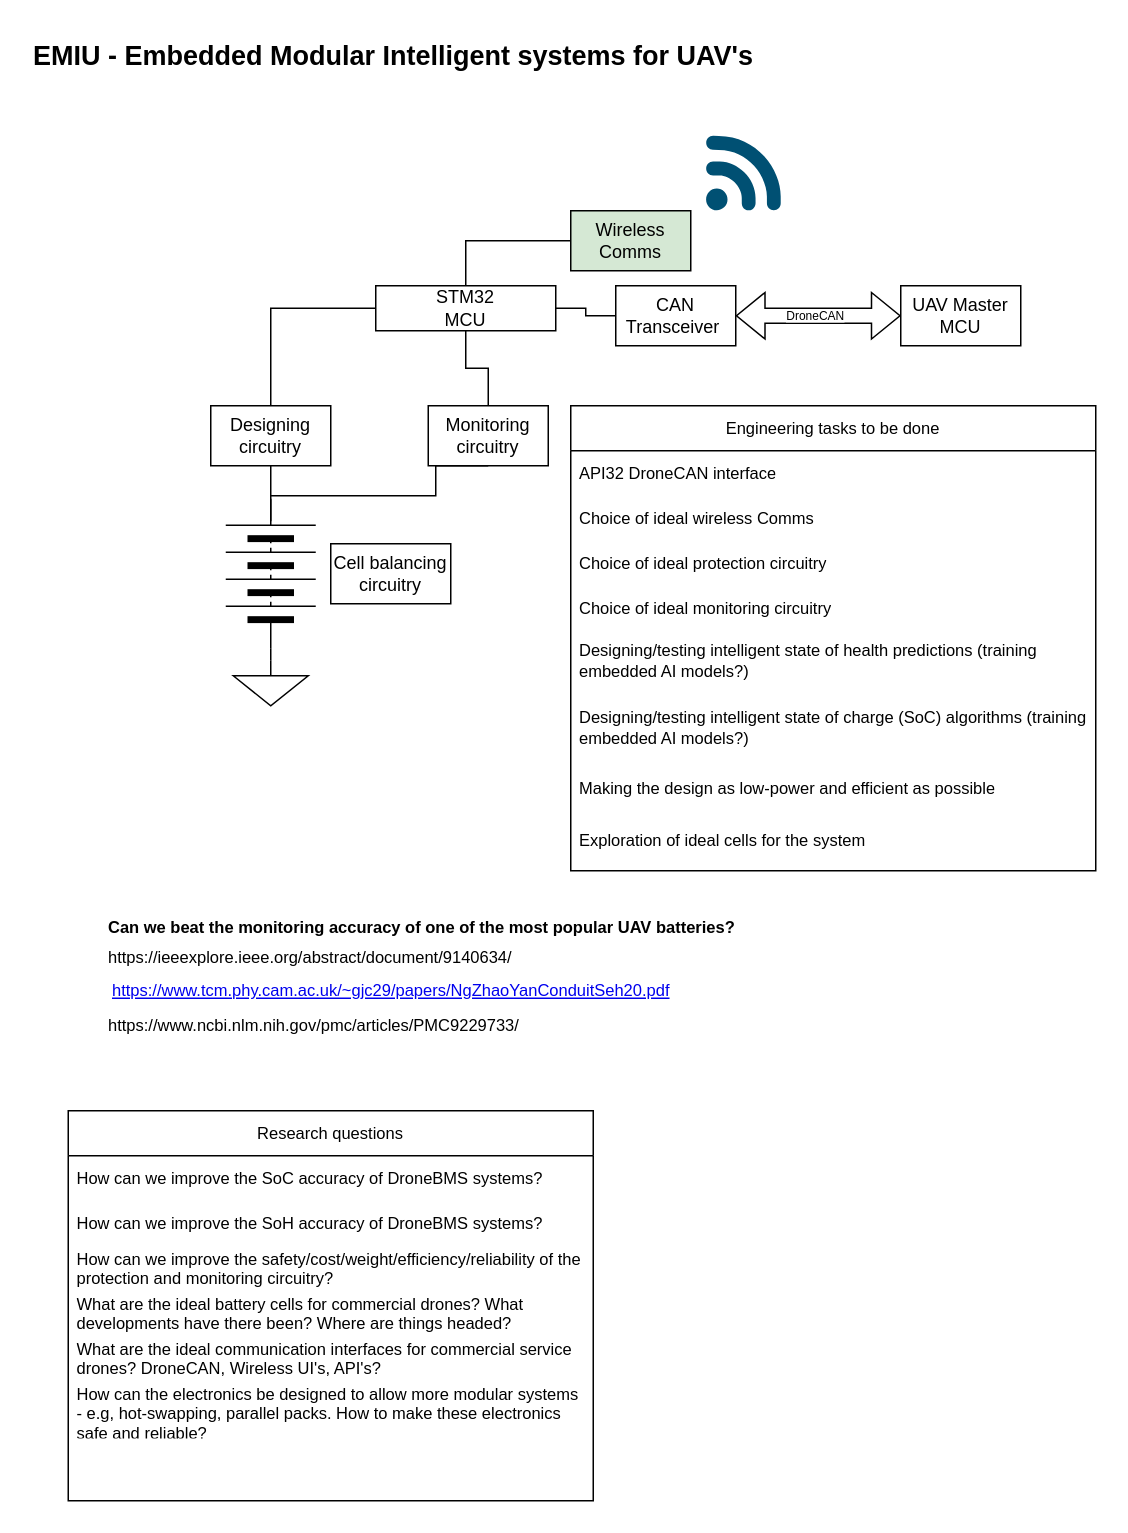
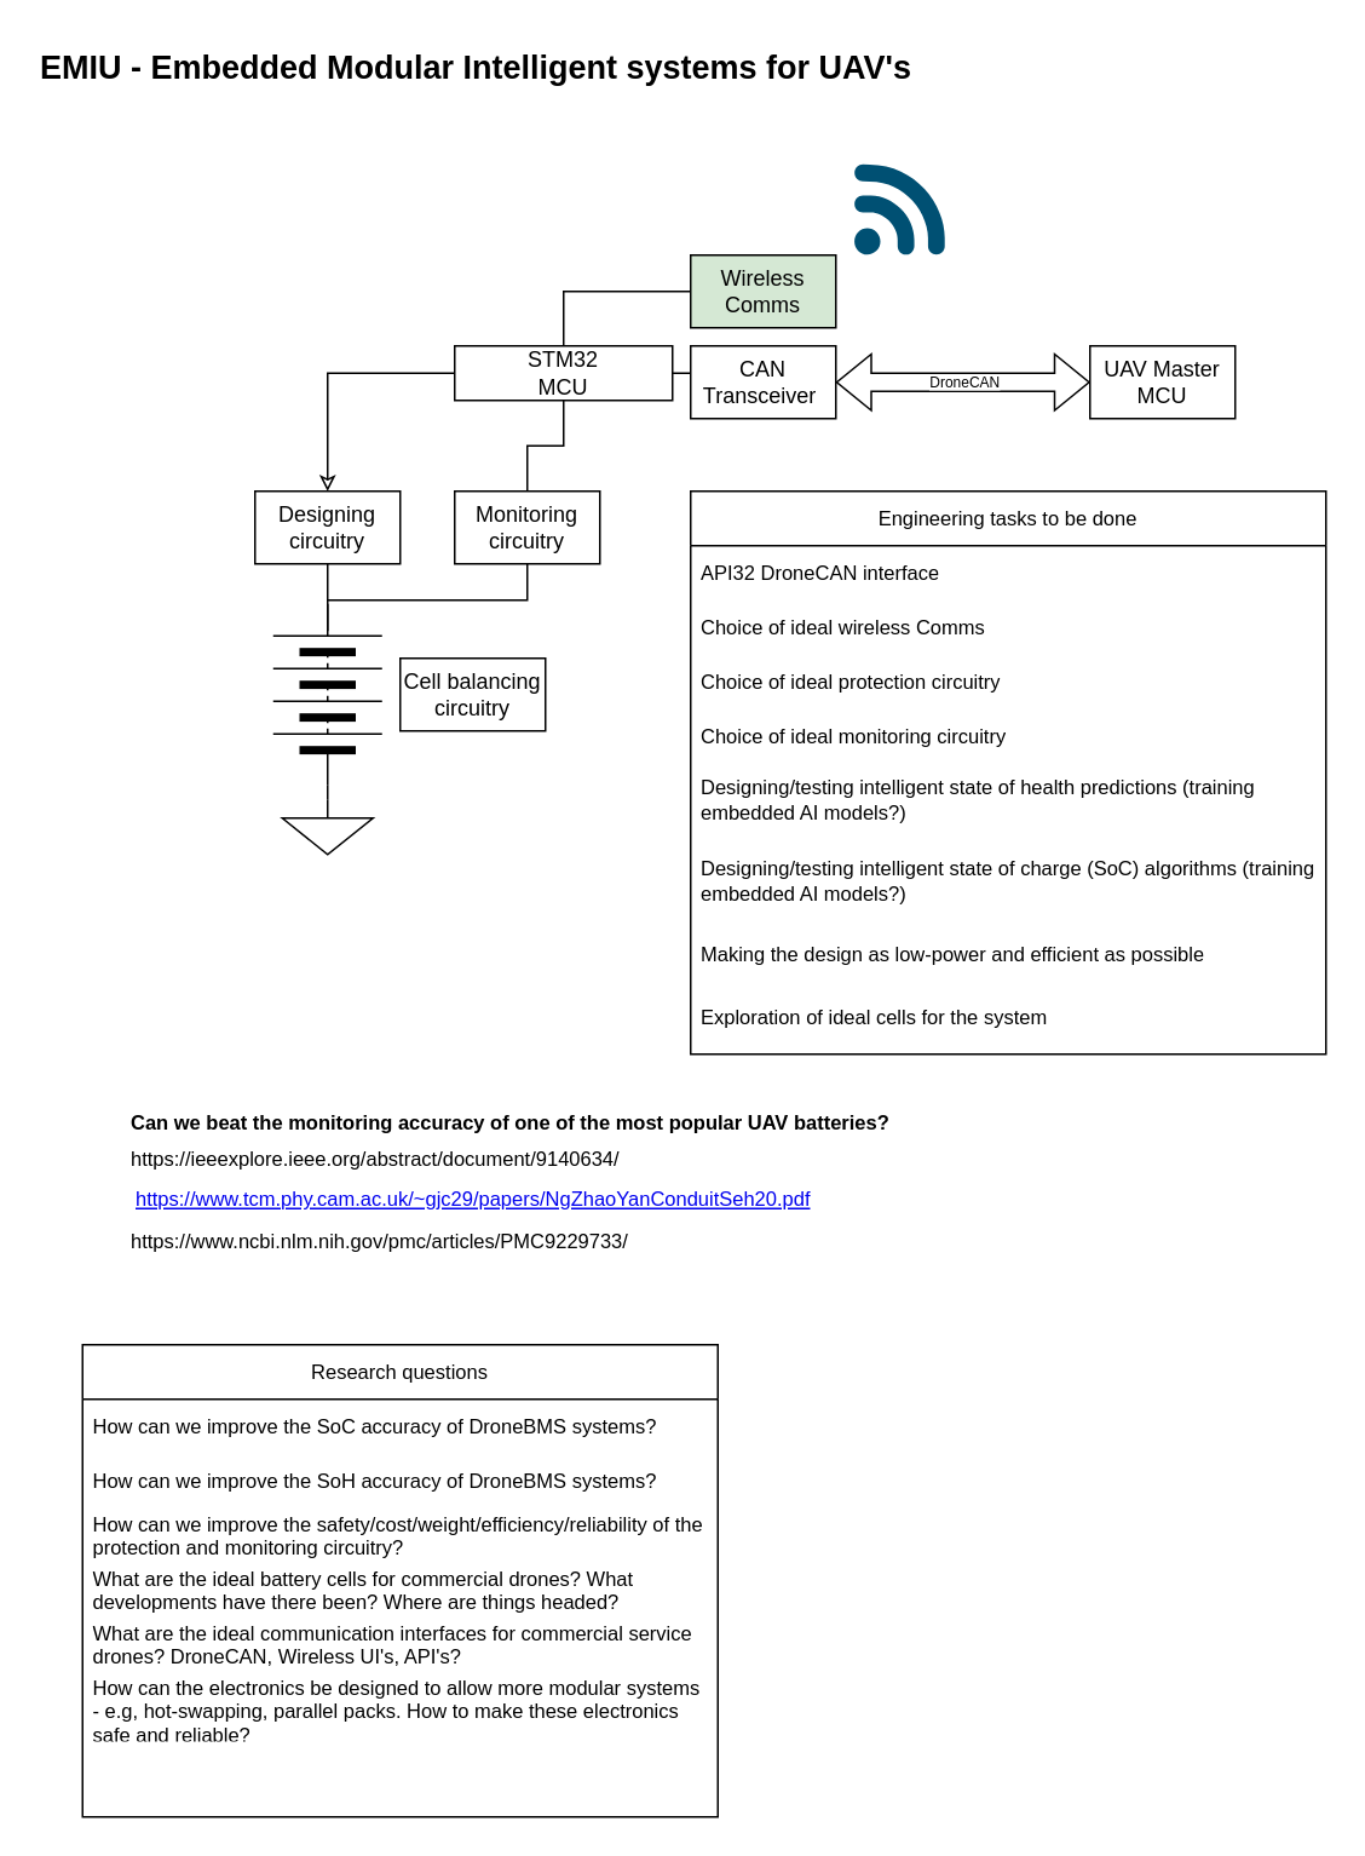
  <mxCell id="0" />
  <mxCell id="1" parent="0" />
  <mxCell id="2" style="edgeStyle=orthogonalEdgeStyle;shape=connector;rounded=0;orthogonalLoop=1;jettySize=auto;html=1;exitX=0;exitY=0.5;exitDx=0;exitDy=0;entryX=0.5;entryY=0;entryDx=0;entryDy=0;entryPerimeter=0;labelBackgroundColor=default;strokeColor=default;fontFamily=Helvetica;fontSize=11;fontColor=default;endArrow=none;endFill=0;" parent="1" source="3" target="16" edge="1"><mxGeometry relative="1" as="geometry" /></mxCell>
  <mxCell id="3" value="" style="pointerEvents=1;verticalLabelPosition=bottom;shadow=0;dashed=0;align=center;html=1;verticalAlign=top;shape=mxgraph.electrical.miscellaneous.batteryStack;rotation=-90;" parent="1" vertex="1"><mxGeometry x="130" y="352" width="100" height="60" as="geometry" /></mxCell>
  <mxCell id="4" value="Cell balancing circuitry" style="rounded=0;whiteSpace=wrap;html=1;" parent="1" vertex="1"><mxGeometry x="220" y="362" width="80" height="40" as="geometry" /></mxCell>
  <mxCell id="5" style="edgeStyle=orthogonalEdgeStyle;rounded=0;orthogonalLoop=1;jettySize=auto;html=1;exitX=0.5;exitY=1;exitDx=0;exitDy=0;endArrow=none;endFill=0;" parent="1" source="6" edge="1"><mxGeometry relative="1" as="geometry"><mxPoint x="180" y="330" as="targetPoint" /></mxGeometry></mxCell>
  <mxCell id="6" value="Designing circuitry" style="rounded=0;whiteSpace=wrap;html=1;" parent="1" vertex="1"><mxGeometry x="140" y="270" width="80" height="40" as="geometry" /></mxCell>
  <mxCell id="7" style="edgeStyle=orthogonalEdgeStyle;rounded=0;orthogonalLoop=1;jettySize=auto;html=1;exitX=0.5;exitY=1;exitDx=0;exitDy=0;entryX=0.85;entryY=0.5;entryDx=0;entryDy=0;entryPerimeter=0;endArrow=none;endFill=0;" parent="1" source="8" target="3" edge="1"><mxGeometry relative="1" as="geometry"><Array as="points"><mxPoint x="290" y="330" /><mxPoint x="180" y="330" /></Array></mxGeometry></mxCell>
- <mxCell id="8" value="Monitoring circuitry" style="rounded=0;whiteSpace=wrap;html=1;" parent="1" vertex="1"><mxGeometry x="285" y="270" width="80" height="40" as="geometry" /></mxCell>
- <mxCell id="9" style="edgeStyle=orthogonalEdgeStyle;rounded=0;orthogonalLoop=1;jettySize=auto;html=1;exitX=0;exitY=0.5;exitDx=0;exitDy=0;endArrow=none;endFill=0;" parent="1" source="13" target="6" edge="1"><mxGeometry relative="1" as="geometry" /></mxCell>
+ <mxCell id="8" value="Monitoring circuitry" style="rounded=0;whiteSpace=wrap;html=1;" parent="1" vertex="1"><mxGeometry x="250" y="270" width="80" height="40" as="geometry" /></mxCell>
+ <mxCell id="9" style="edgeStyle=orthogonalEdgeStyle;rounded=0;orthogonalLoop=1;jettySize=auto;html=1;exitX=0;exitY=0.5;exitDx=0;exitDy=0;endArrow=classic;endFill=0;" parent="1" source="13" target="6" edge="1"><mxGeometry relative="1" as="geometry" /></mxCell>
  <mxCell id="10" style="edgeStyle=orthogonalEdgeStyle;shape=connector;rounded=0;orthogonalLoop=1;jettySize=auto;html=1;exitX=0.5;exitY=1;exitDx=0;exitDy=0;entryX=0.5;entryY=0;entryDx=0;entryDy=0;labelBackgroundColor=default;strokeColor=default;fontFamily=Helvetica;fontSize=11;fontColor=default;endArrow=none;endFill=0;" parent="1" source="13" target="8" edge="1"><mxGeometry relative="1" as="geometry" /></mxCell>
  <mxCell id="11" style="edgeStyle=orthogonalEdgeStyle;shape=connector;rounded=0;orthogonalLoop=1;jettySize=auto;html=1;exitX=1;exitY=0.5;exitDx=0;exitDy=0;entryX=0;entryY=0.5;entryDx=0;entryDy=0;labelBackgroundColor=default;strokeColor=default;fontFamily=Helvetica;fontSize=11;fontColor=default;endArrow=none;endFill=0;" parent="1" source="13" target="14" edge="1"><mxGeometry relative="1" as="geometry" /></mxCell>
  <mxCell id="12" style="edgeStyle=orthogonalEdgeStyle;shape=connector;rounded=0;orthogonalLoop=1;jettySize=auto;html=1;exitX=0.5;exitY=0;exitDx=0;exitDy=0;entryX=0;entryY=0.5;entryDx=0;entryDy=0;labelBackgroundColor=default;strokeColor=default;fontFamily=Helvetica;fontSize=11;fontColor=default;endArrow=none;endFill=0;" parent="1" source="13" target="15" edge="1"><mxGeometry relative="1" as="geometry" /></mxCell>
  <mxCell id="13" value="STM32&lt;br&gt;MCU" style="rounded=0;whiteSpace=wrap;html=1;" parent="1" vertex="1"><mxGeometry x="250" y="190" width="120" height="30" as="geometry" /></mxCell>
- <mxCell id="14" value="CAN Transceiver&amp;nbsp;" style="rounded=0;whiteSpace=wrap;html=1;" parent="1" vertex="1"><mxGeometry x="410" y="190" width="80" height="40" as="geometry" /></mxCell>
+ <mxCell id="14" value="CAN Transceiver&amp;nbsp;" style="rounded=0;whiteSpace=wrap;html=1;" parent="1" vertex="1"><mxGeometry x="380" y="190" width="80" height="40" as="geometry" /></mxCell>
  <mxCell id="15" value="Wireless Comms" style="rounded=0;whiteSpace=wrap;html=1;fillColor=#d5e8d4;" parent="1" vertex="1"><mxGeometry x="380" y="140" width="80" height="40" as="geometry" /></mxCell>
  <mxCell id="16" value="" style="pointerEvents=1;verticalLabelPosition=bottom;shadow=0;dashed=0;align=center;html=1;verticalAlign=top;shape=mxgraph.electrical.signal_sources.signal_ground;fontFamily=Helvetica;fontSize=11;fontColor=default;" parent="1" vertex="1"><mxGeometry x="155" y="440" width="50" height="30" as="geometry" /></mxCell>
  <mxCell id="17" value="" style="points=[[0.005,0.09,0],[0.08,0,0],[0.76,0.25,0],[1,0.92,0],[0.91,0.995,0],[0.57,0.995,0],[0.045,0.955,0],[0.005,0.43,0]];verticalLabelPosition=bottom;sketch=0;html=1;verticalAlign=top;aspect=fixed;align=center;pointerEvents=1;shape=mxgraph.cisco19.3g_4g_indicator;fillColor=#005073;strokeColor=none;fontFamily=Helvetica;fontSize=11;fontColor=default;" parent="1" vertex="1"><mxGeometry x="470" y="90" width="50" height="50" as="geometry" /></mxCell>
  <mxCell id="18" value="" style="shape=flexArrow;endArrow=classic;startArrow=classic;html=1;rounded=0;labelBackgroundColor=default;strokeColor=default;fontFamily=Helvetica;fontSize=11;fontColor=default;exitX=1;exitY=0.5;exitDx=0;exitDy=0;entryX=0;entryY=0.5;entryDx=0;entryDy=0;" parent="1" source="14" target="20" edge="1"><mxGeometry width="100" height="100" relative="1" as="geometry"><mxPoint x="470" y="209.66" as="sourcePoint" /><mxPoint x="570" y="210" as="targetPoint" /></mxGeometry></mxCell>
  <mxCell id="19" value="DroneCAN" style="edgeLabel;html=1;align=center;verticalAlign=middle;resizable=0;points=[];fontSize=8;fontFamily=Helvetica;fontColor=default;" parent="18" vertex="1" connectable="0"><mxGeometry x="0.19" y="-2" relative="1" as="geometry"><mxPoint x="-13" y="-3" as="offset" /></mxGeometry></mxCell>
  <mxCell id="20" value="UAV Master MCU" style="rounded=0;whiteSpace=wrap;html=1;" parent="1" vertex="1"><mxGeometry x="600" y="190" width="80" height="40" as="geometry" /></mxCell>
  <mxCell id="21" value="Engineering tasks to be done" style="swimlane;fontStyle=0;childLayout=stackLayout;horizontal=1;startSize=30;horizontalStack=0;resizeParent=1;resizeParentMax=0;resizeLast=0;collapsible=1;marginBottom=0;whiteSpace=wrap;html=1;fontFamily=Helvetica;fontSize=11;fontColor=default;" parent="1" vertex="1"><mxGeometry x="380" y="270" width="350" height="310" as="geometry" /></mxCell>
  <mxCell id="22" value="API32 DroneCAN interface" style="text;strokeColor=none;fillColor=none;align=left;verticalAlign=middle;spacingLeft=4;spacingRight=4;overflow=hidden;points=[[0,0.5],[1,0.5]];portConstraint=eastwest;rotatable=0;whiteSpace=wrap;html=1;fontSize=11;fontFamily=Helvetica;fontColor=default;" parent="21" vertex="1"><mxGeometry y="30" width="350" height="30" as="geometry" /></mxCell>
  <mxCell id="23" value="Choice of ideal wireless Comms" style="text;strokeColor=none;fillColor=none;align=left;verticalAlign=middle;spacingLeft=4;spacingRight=4;overflow=hidden;points=[[0,0.5],[1,0.5]];portConstraint=eastwest;rotatable=0;whiteSpace=wrap;html=1;fontSize=11;fontFamily=Helvetica;fontColor=default;" parent="21" vertex="1"><mxGeometry y="60" width="350" height="30" as="geometry" /></mxCell>
  <mxCell id="24" value="Choice of ideal protection circuitry" style="text;strokeColor=none;fillColor=none;align=left;verticalAlign=middle;spacingLeft=4;spacingRight=4;overflow=hidden;points=[[0,0.5],[1,0.5]];portConstraint=eastwest;rotatable=0;whiteSpace=wrap;html=1;fontSize=11;fontFamily=Helvetica;fontColor=default;" parent="21" vertex="1"><mxGeometry y="90" width="350" height="30" as="geometry" /></mxCell>
  <mxCell id="25" value="Choice of ideal monitoring circuitry" style="text;strokeColor=none;fillColor=none;align=left;verticalAlign=middle;spacingLeft=4;spacingRight=4;overflow=hidden;points=[[0,0.5],[1,0.5]];portConstraint=eastwest;rotatable=0;whiteSpace=wrap;html=1;fontSize=11;fontFamily=Helvetica;fontColor=default;" parent="21" vertex="1"><mxGeometry y="120" width="350" height="30" as="geometry" /></mxCell>
  <mxCell id="26" value="Designing/testing intelligent state of health predictions (training embedded AI models?)" style="text;strokeColor=none;fillColor=none;align=left;verticalAlign=middle;spacingLeft=4;spacingRight=4;overflow=hidden;points=[[0,0.5],[1,0.5]];portConstraint=eastwest;rotatable=0;whiteSpace=wrap;html=1;fontSize=11;fontFamily=Helvetica;fontColor=default;" parent="21" vertex="1"><mxGeometry y="150" width="350" height="40" as="geometry" /></mxCell>
  <mxCell id="27" value="Designing/testing intelligent state of charge (SoC) algorithms (training embedded AI models?)" style="text;strokeColor=none;fillColor=none;align=left;verticalAlign=middle;spacingLeft=4;spacingRight=4;overflow=hidden;points=[[0,0.5],[1,0.5]];portConstraint=eastwest;rotatable=0;whiteSpace=wrap;html=1;fontSize=11;fontFamily=Helvetica;fontColor=default;" parent="21" vertex="1"><mxGeometry y="190" width="350" height="50" as="geometry" /></mxCell>
  <mxCell id="28" value="Making the design as low-power and efficient as possible" style="text;strokeColor=none;fillColor=none;align=left;verticalAlign=middle;spacingLeft=4;spacingRight=4;overflow=hidden;points=[[0,0.5],[1,0.5]];portConstraint=eastwest;rotatable=0;whiteSpace=wrap;html=1;fontSize=11;fontFamily=Helvetica;fontColor=default;" parent="21" vertex="1"><mxGeometry y="240" width="350" height="30" as="geometry" /></mxCell>
  <mxCell id="29" value="Exploration of ideal cells for the system" style="text;strokeColor=none;fillColor=none;align=left;verticalAlign=middle;spacingLeft=4;spacingRight=4;overflow=hidden;points=[[0,0.5],[1,0.5]];portConstraint=eastwest;rotatable=0;whiteSpace=wrap;html=1;fontSize=11;fontFamily=Helvetica;fontColor=default;" parent="21" vertex="1"><mxGeometry y="270" width="350" height="40" as="geometry" /></mxCell>
  <mxCell id="30" value="&lt;a href=&quot;https://www.tcm.phy.cam.ac.uk/~gjc29/papers/NgZhaoYanConduitSeh20.pdf&quot;&gt;https://www.tcm.phy.cam.ac.uk/~gjc29/papers/NgZhaoYanConduitSeh20.pdf&lt;/a&gt;" style="text;html=1;align=center;verticalAlign=middle;resizable=0;points=[];autosize=1;strokeColor=none;fillColor=none;fontSize=11;fontFamily=Helvetica;fontColor=default;" parent="1" vertex="1"><mxGeometry x="60" y="645" width="400" height="30" as="geometry" /></mxCell>
  <mxCell id="31" value="https://www.ncbi.nlm.nih.gov/pmc/articles/PMC9229733/&amp;nbsp;&lt;br&gt;" style="text;whiteSpace=wrap;html=1;fontSize=11;fontFamily=Helvetica;fontColor=default;" parent="1" vertex="1"><mxGeometry x="70" y="670" width="310" height="40" as="geometry" /></mxCell>
  <mxCell id="32" value="Can we beat the monitoring accuracy of one of the most popular UAV batteries?" style="text;whiteSpace=wrap;html=1;fontSize=11;fontFamily=Helvetica;fontColor=default;fontStyle=1" parent="1" vertex="1"><mxGeometry x="70" y="605" width="420" height="40" as="geometry" /></mxCell>
  <mxCell id="33" value="https://ieeexplore.ieee.org/abstract/document/9140634/" style="text;whiteSpace=wrap;html=1;fontSize=11;fontFamily=Helvetica;fontColor=default;" parent="1" vertex="1"><mxGeometry x="70" y="625" width="300" height="40" as="geometry" /></mxCell>
  <mxCell id="34" value="&lt;b&gt;EMIU - Embedded Modular Intelligent systems for UAV's&lt;/b&gt;" style="text;whiteSpace=wrap;html=1;fontSize=18;fontFamily=Helvetica;fontColor=default;" parent="1" vertex="1"><mxGeometry x="20" y="20" width="630" height="40" as="geometry" /></mxCell>
  <mxCell id="35" value="Research questions" style="swimlane;fontStyle=0;childLayout=stackLayout;horizontal=1;startSize=30;horizontalStack=0;resizeParent=1;resizeParentMax=0;resizeLast=0;collapsible=1;marginBottom=0;whiteSpace=wrap;html=1;fontFamily=Helvetica;fontSize=11;fontColor=default;" vertex="1" parent="1"><mxGeometry x="45" y="740" width="350" height="260" as="geometry" /></mxCell>
  <mxCell id="36" value="How can we improve the SoC accuracy of DroneBMS systems?" style="text;strokeColor=none;fillColor=none;align=left;verticalAlign=middle;spacingLeft=4;spacingRight=4;overflow=hidden;points=[[0,0.5],[1,0.5]];portConstraint=eastwest;rotatable=0;whiteSpace=wrap;html=1;fontSize=11;fontFamily=Helvetica;fontColor=default;" vertex="1" parent="35"><mxGeometry y="30" width="350" height="30" as="geometry" /></mxCell>
  <mxCell id="37" value="How can we improve the SoH accuracy of DroneBMS systems?" style="text;strokeColor=none;fillColor=none;align=left;verticalAlign=middle;spacingLeft=4;spacingRight=4;overflow=hidden;points=[[0,0.5],[1,0.5]];portConstraint=eastwest;rotatable=0;whiteSpace=wrap;html=1;fontSize=11;fontFamily=Helvetica;fontColor=default;" vertex="1" parent="35"><mxGeometry y="60" width="350" height="30" as="geometry" /></mxCell>
  <mxCell id="38" value="How can we improve the safety/cost/weight/efficiency/reliability of the protection and monitoring circuitry?" style="text;strokeColor=none;fillColor=none;align=left;verticalAlign=middle;spacingLeft=4;spacingRight=4;overflow=hidden;points=[[0,0.5],[1,0.5]];portConstraint=eastwest;rotatable=0;whiteSpace=wrap;html=1;fontSize=11;fontFamily=Helvetica;fontColor=default;" vertex="1" parent="35"><mxGeometry y="90" width="350" height="30" as="geometry" /></mxCell>
  <mxCell id="39" value="What are the ideal battery cells for commercial drones? What developments have there been? Where are things headed?" style="text;strokeColor=none;fillColor=none;align=left;verticalAlign=middle;spacingLeft=4;spacingRight=4;overflow=hidden;points=[[0,0.5],[1,0.5]];portConstraint=eastwest;rotatable=0;whiteSpace=wrap;html=1;fontSize=11;fontFamily=Helvetica;fontColor=default;" vertex="1" parent="35"><mxGeometry y="120" width="350" height="30" as="geometry" /></mxCell>
  <mxCell id="40" value="What are the ideal communication interfaces for commercial service drones? DroneCAN, Wireless UI's, API's?" style="text;strokeColor=none;fillColor=none;align=left;verticalAlign=middle;spacingLeft=4;spacingRight=4;overflow=hidden;points=[[0,0.5],[1,0.5]];portConstraint=eastwest;rotatable=0;whiteSpace=wrap;html=1;fontSize=11;fontFamily=Helvetica;fontColor=default;" vertex="1" parent="35"><mxGeometry y="150" width="350" height="30" as="geometry" /></mxCell>
  <mxCell id="41" value="How can the electronics be designed to allow more modular systems - e.g, hot-swapping, parallel packs. How to make these electronics safe and reliable?" style="text;strokeColor=none;fillColor=none;align=left;verticalAlign=middle;spacingLeft=4;spacingRight=4;overflow=hidden;points=[[0,0.5],[1,0.5]];portConstraint=eastwest;rotatable=0;whiteSpace=wrap;html=1;fontSize=11;fontFamily=Helvetica;fontColor=default;" vertex="1" parent="35"><mxGeometry y="180" width="350" height="40" as="geometry" /></mxCell>
  <mxCell id="42" style="text;strokeColor=none;fillColor=none;align=left;verticalAlign=middle;spacingLeft=4;spacingRight=4;overflow=hidden;points=[[0,0.5],[1,0.5]];portConstraint=eastwest;rotatable=0;whiteSpace=wrap;html=1;fontSize=11;fontFamily=Helvetica;fontColor=default;" vertex="1" parent="35"><mxGeometry y="220" width="350" height="40" as="geometry" /></mxCell>
